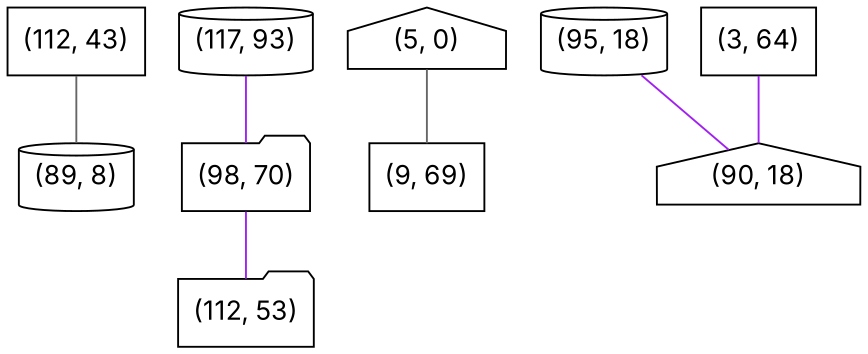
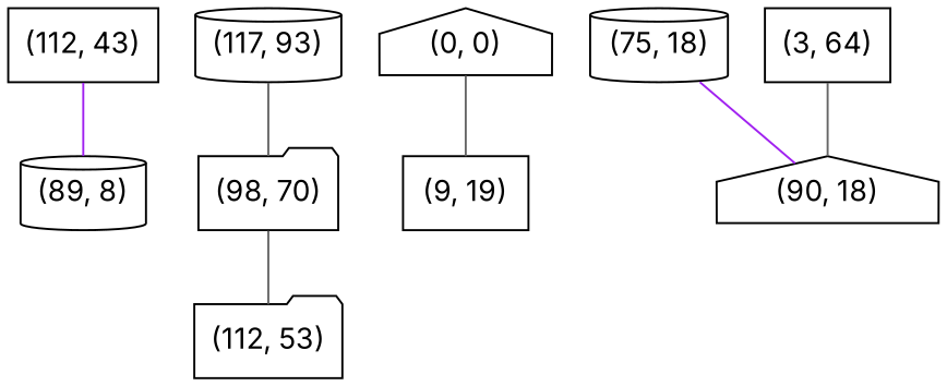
  graph {
    fontname=Inter
    node [fontname=Inter shape=cylinder]
    edge [color=gray40 fontname=Inter weight=1]
    "(89, 8)"
    "(112, 43)" [shape=box]
    "(112, 53)" [shape=folder]
-   "(0, 0)" [shape=house label="(5, 0)"]
-   "(9, 19)" [shape=box label="(9, 69)"]
-   "(95, 18)"
+   "(0, 0)" [shape=house]
+   "(9, 19)" [shape=box]
+   "(95, 18)" [label="(75, 18)"]
    "(90, 18)" [shape=house]
    "(3, 64)" [shape=box]
    "(117, 93)"
    n10 [label="(98, 70)" shape=folder]
-   "(112, 43)" -- "(89, 8)"
+   "(112, 43)" -- "(89, 8)" [color=purple]
    "(0, 0)" -- "(9, 19)" [weight=4]
    "(95, 18)" -- "(90, 18)" [color=purple]
-   "(3, 64)" -- "(90, 18)" [color=purple weight=2]
-   "(117, 93)" -- n10 [color=purple]
-   n10 -- "(112, 53)" [color=purple]
+   "(3, 64)" -- "(90, 18)" [weight=2]
+   "(117, 93)" -- n10
+   n10 -- "(112, 53)"
  }
